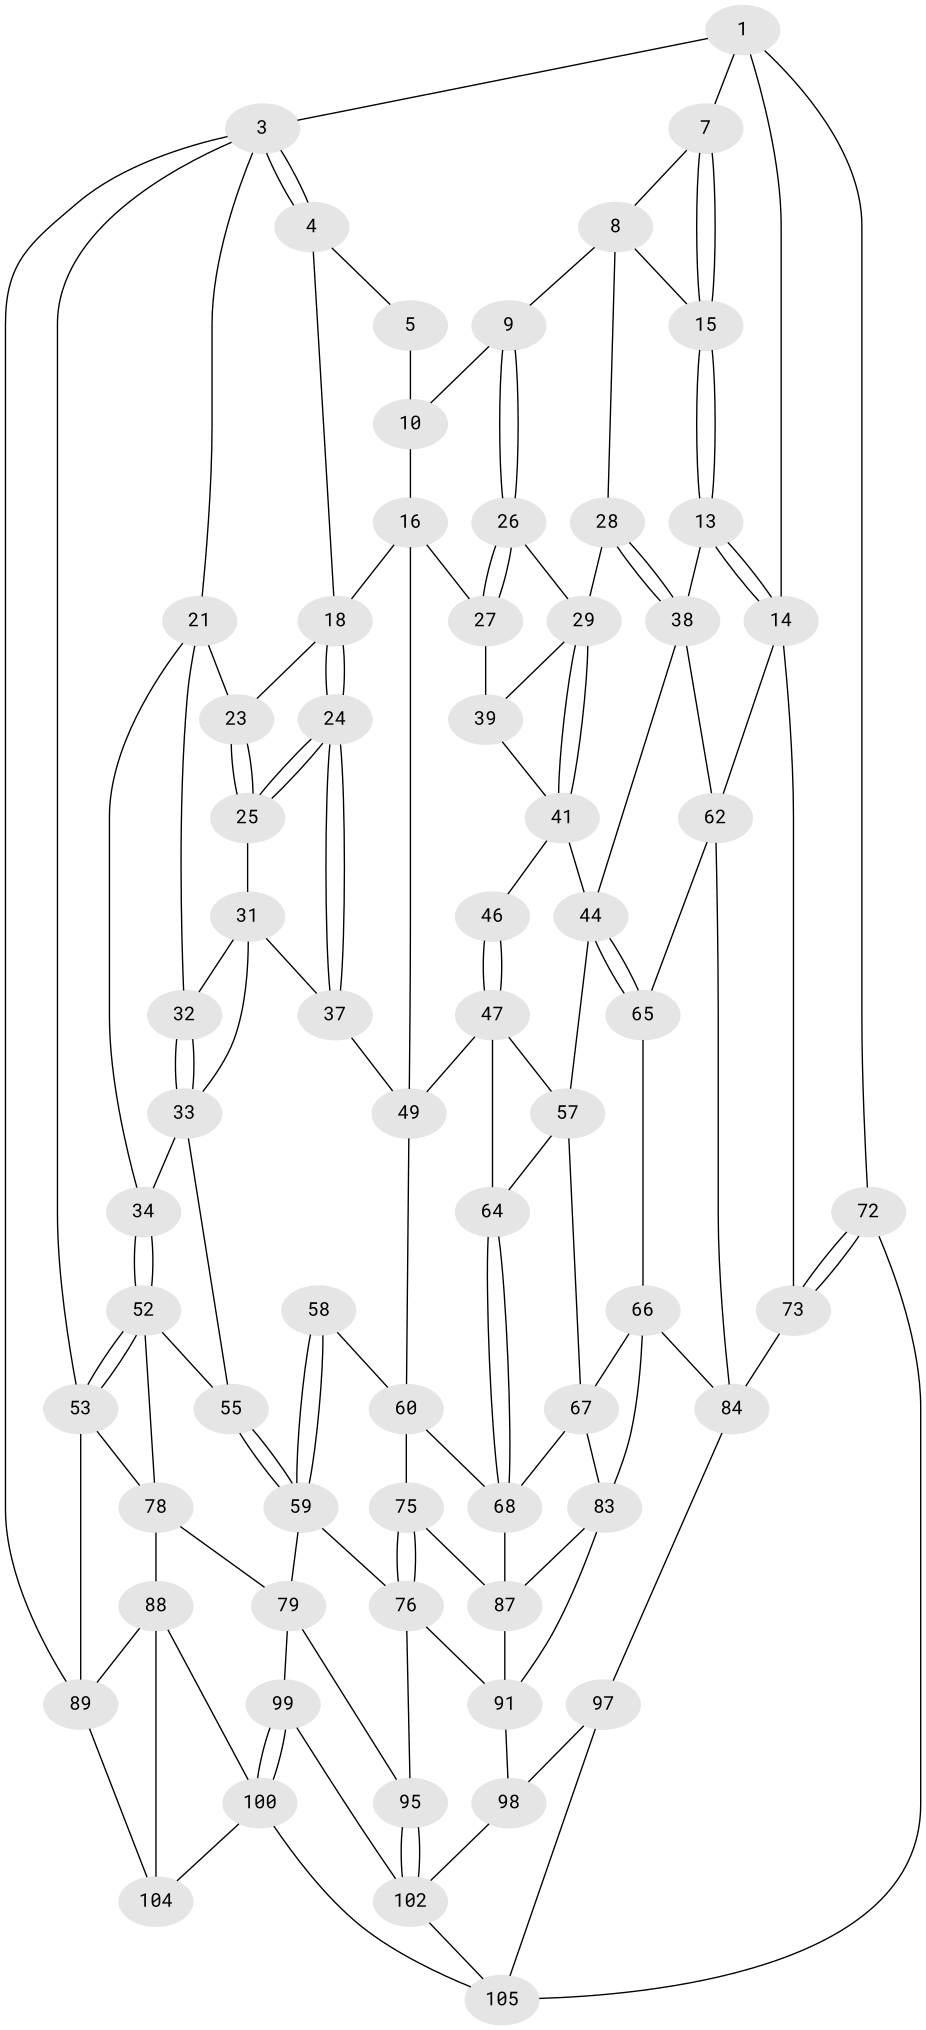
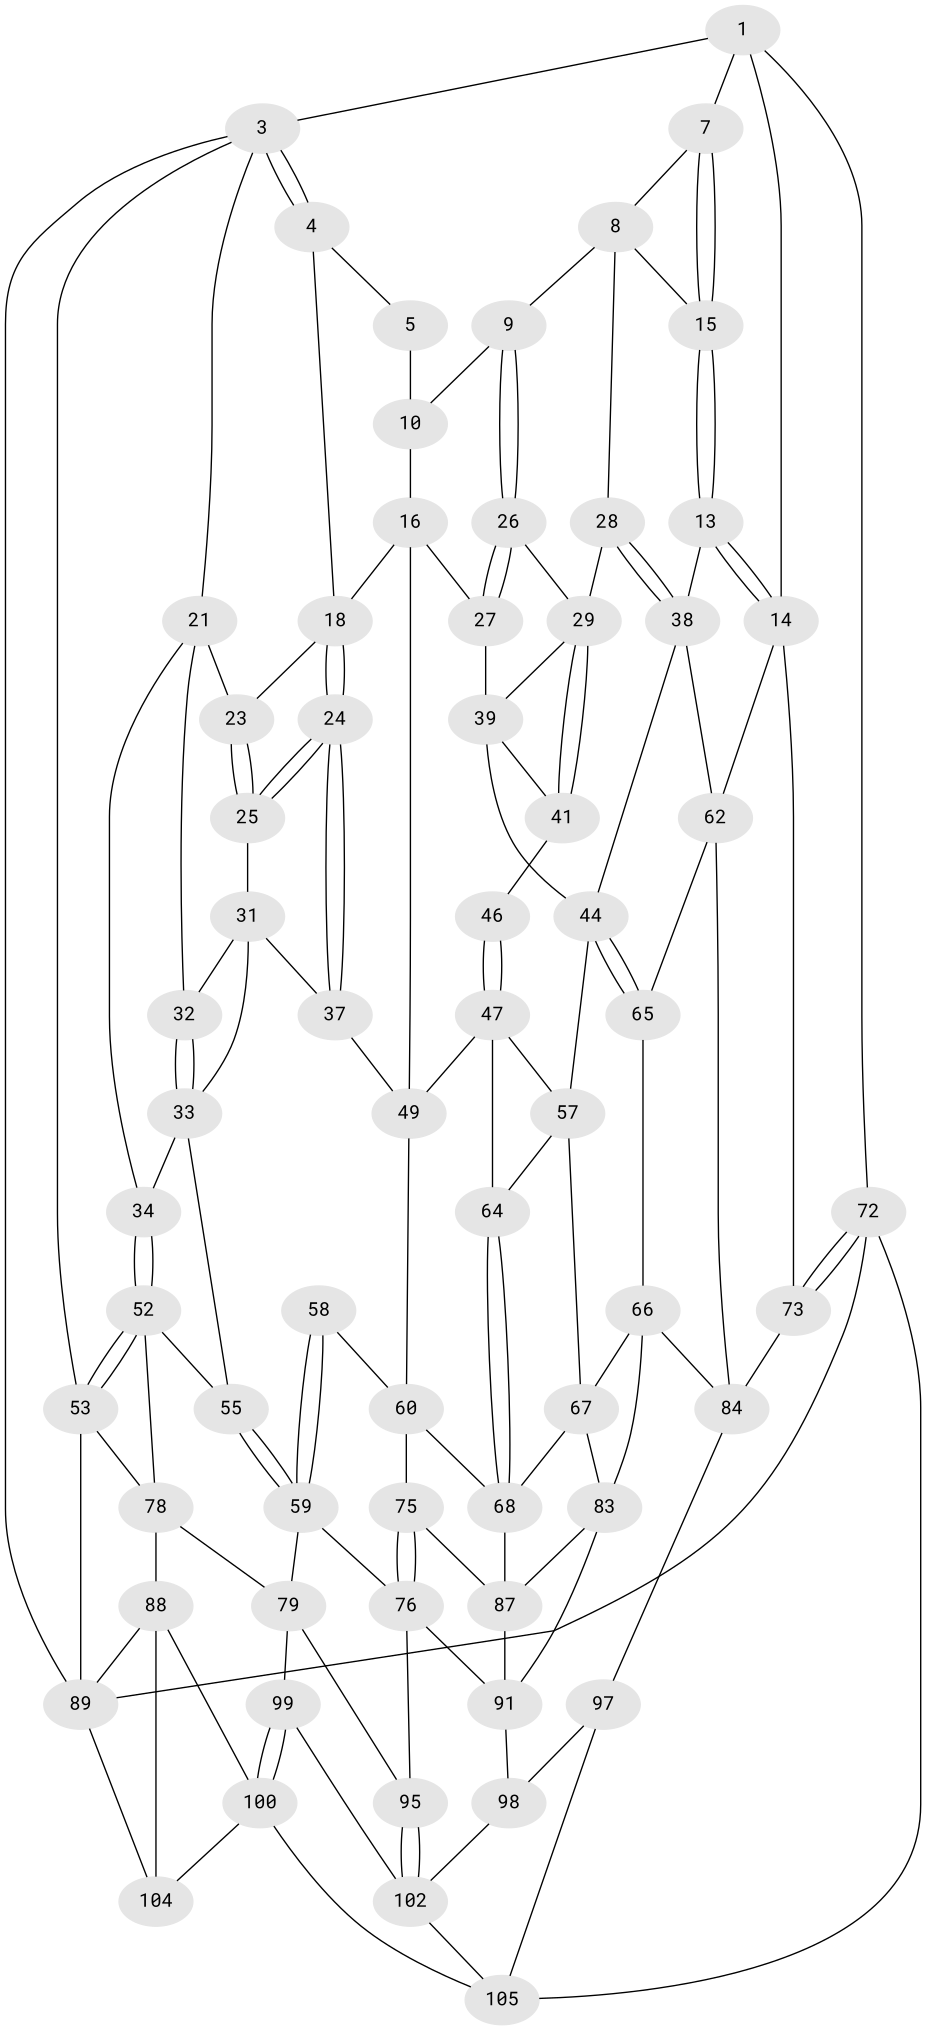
  graph {
    fontname="Roboto Mono"
    node [color=gray90 fontname="Roboto Mono" style=filled]
    edge [fontname="Roboto Mono"]
    1 [super="+2"]
    3 [super="+20"]
    7
    14 [super="+61"]
    72 [super="+110"]
    4
    21 [super="+22"]
    53 [super="+54"]
    89 [super="+94"]
    8 [super="+15"]
    n11 [label=15]
    62 [super="+71"]
    73 [super="+74"]
    105 [super="+106"]
    5 [super="+6"]
    18 [super="+19"]
    23
    32
    34
    78 [super="+80"]
    104
    10 [super="+11"]
    24
    16 [super="+17"]
    9
    28
    13
    26
    38 [super="+43"]
    29 [super="+30"]
    27 [super="+40"]
    49 [super="+50"]
    44 [super="+45"]
    65
    84 [super="+85"]
    39
    60 [super="+70"]
    25
    37 [super="+51"]
    33 [super="+36"]
    52 [super="+56"]
    31 [super="+35"]
    41 [super="+42"]
    47 [super="+48"]
    46
    55
    59 [super="+77"]
    58
    57 [super="+63"]
    64
    67 [super="+81"]
    66 [super="+82"]
    68 [super="+69"]
    75
    79 [super="+96"]
    88 [super="+101"]
    76 [super="+93"]
    83 [super="+86"]
    91 [super="+92"]
    95
    99
    87 [super="+90"]
    97 [super="+108"]
    98
    102 [super="+103"]
    100 [super="+107"]
    1 -- 3
    1 -- 7
    1 -- 14
    1 -- 72
    3 -- 4
    3 -- 4
    3 -- 21
    3 -- 53
    3 -- 89
    7 -- 8
    7 -- n11
    7 -- n11
    14 -- 62
    14 -- 73
+   72 -- 89
    72 -- 73
    72 -- 73
    72 -- 105
    4 -- 5
    4 -- 18
    21 -- 23
    21 -- 32
    21 -- 34
    53 -- 89
    53 -- 78
    89 -- 104
    8 -- n11
    8 -- 9
    8 -- 28
    n11 -- 13
    n11 -- 13
    62 -- 65
    62 -- 84
    73 -- 84
    5 -- 10 [weight=2]
    18 -- 23
    18 -- 24
    18 -- 24
    23 -- 25
    23 -- 25
    32 -- 33
    32 -- 33
    34 -- 52
    34 -- 52
    78 -- 79
    78 -- 88
    10 -- 16
    24 -- 25
    24 -- 25
    24 -- 37
    24 -- 37
    16 -- 18
    16 -- 27
    16 -- 49
    9 -- 10
    9 -- 26
    9 -- 26
    28 -- 38
    28 -- 38
    28 -- 29
    13 -- 14
    13 -- 14
    13 -- 38
    26 -- 29
    26 -- 27
    26 -- 27
    38 -- 62
    38 -- 44
    29 -- 39
    29 -- 41
    29 -- 41
    27 -- 39
    49 -- 60
    44 -- 65
    44 -- 65
    44 -- 57
    65 -- 66
    84 -- 97
    39 -- 41
    60 -- 68
    60 -- 75
    25 -- 31
    37 -- 49
    33 -- 34
    33 -- 55
    52 -- 53
    52 -- 53
    52 -- 78
    52 -- 55
    31 -- 32
    31 -- 37
    31 -- 33
-   41 -- 44
+   39 -- 44
    41 -- 46
    47 -- 49
    47 -- 57
    47 -- 64
    46 -- 47
    46 -- 47
    55 -- 59
    55 -- 59
    59 -- 79
    59 -- 76
    58 -- 60
    58 -- 59
    58 -- 59
    57 -- 64
    57 -- 67
    64 -- 68
    64 -- 68
    67 -- 68
    67 -- 83
    66 -- 84
    66 -- 67
    66 -- 83
    68 -- 87
    75 -- 76
    75 -- 76
    75 -- 87
    79 -- 95
    79 -- 99
    88 -- 89
    88 -- 104
    88 -- 100
    76 -- 91
    76 -- 95
    83 -- 91
    83 -- 87
    91 -- 98
    95 -- 102
    95 -- 102
    99 -- 102
    99 -- 100
    99 -- 100
    87 -- 91
    97 -- 105
    97 -- 98
    98 -- 102
    102 -- 105
    100 -- 105
    100 -- 104
  }
